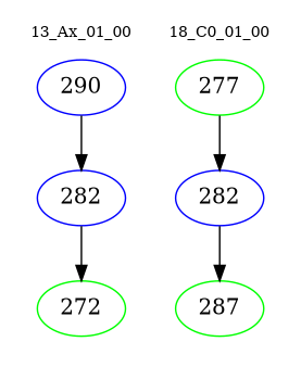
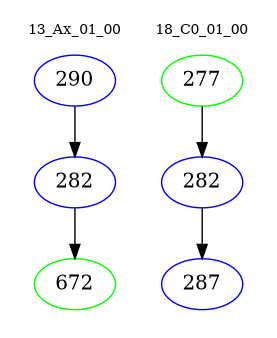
  digraph {
    node [color=blue]
    edge [color=black]
    n1 [label=290]
    n2 [label=282]
-   n3 [color=green label=272]
+   n3 [color=green label=672]
    n4 [color=green label=277]
    n5 [label=282]
-   n6 [color=green label=287]
+   n6 [label=287]
    subgraph cluster_1 {
      color=white
      fontsize=10
      label="13_Ax_01_00"
      n1
      n2
      n3
    }
    subgraph cluster_2 {
      color=white
      fontsize=10
      label="18_C0_01_00"
      n4
      n5
      n6
    }
    n1 -> n2
    n2 -> n3
    n4 -> n5
    n5 -> n6
  }
